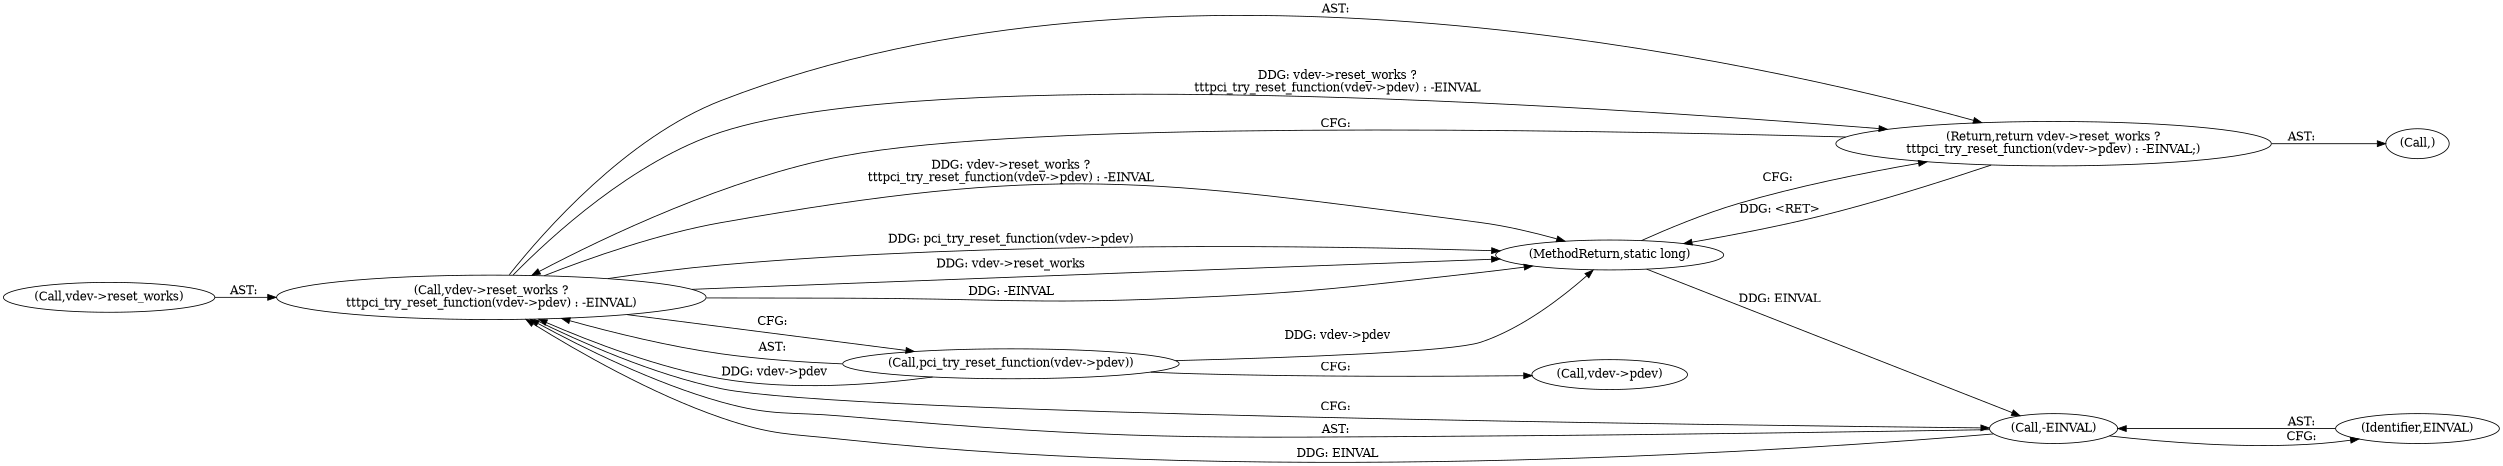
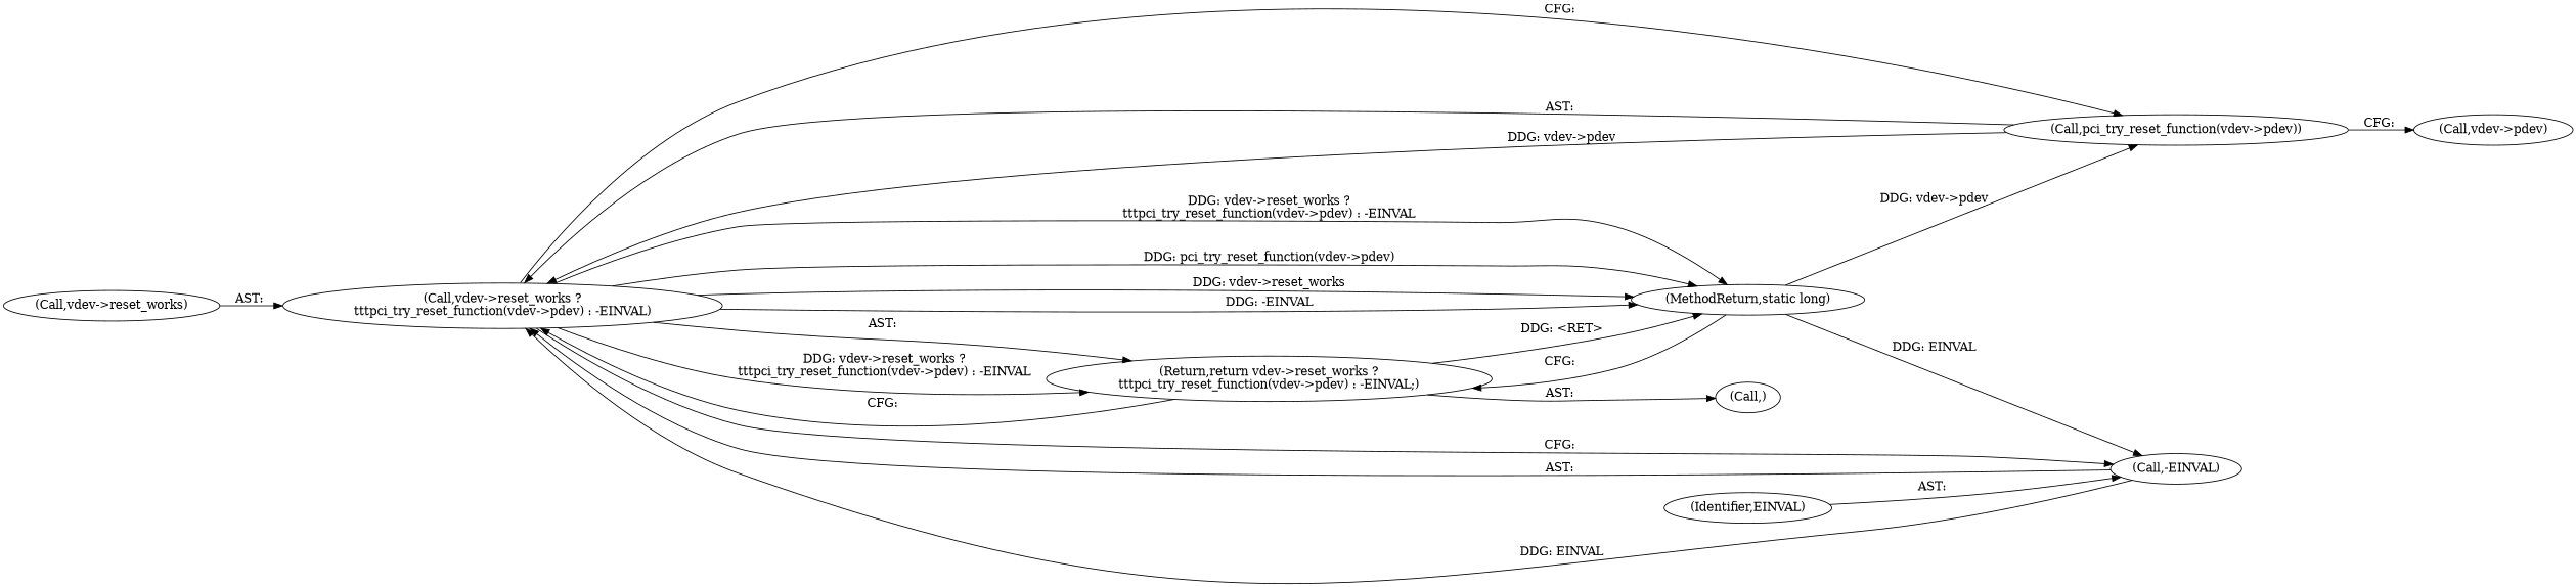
  digraph {
    rankdir=LR
    n1 [label="(Call,vdev->reset_works ?\n\t\t\tpci_try_reset_function(vdev->pdev) : -EINVAL)"]
    n2 [label="(Call,pci_try_reset_function(vdev->pdev))"]
    n3 [label="(Call,-EINVAL)"]
    n4 [label="(Return,return vdev->reset_works ?\n\t\t\tpci_try_reset_function(vdev->pdev) : -EINVAL;)"]
    n5 [label="(MethodReturn,static long)"]
    n6 [label="(Call,vdev->pdev)"]
    n7 [label="(Identifier,EINVAL)"]
    n8 [label="(Call,)"]
    n9 [label="(Call,vdev->reset_works)"]
    n1 -> n2 [label="CFG: "]
    n1 -> n3 [label="CFG: "]
    n1 -> n4 [label="AST: "]
    n1 -> n4 [label="DDG: vdev->reset_works ?\n\t\t\tpci_try_reset_function(vdev->pdev) : -EINVAL"]
    n1 -> n5 [label="DDG: vdev->reset_works ?\n\t\t\tpci_try_reset_function(vdev->pdev) : -EINVAL"]
    n1 -> n5 [label="DDG: pci_try_reset_function(vdev->pdev)"]
    n1 -> n5 [label="DDG: vdev->reset_works"]
    n1 -> n5 [label="DDG: -EINVAL"]
    n2 -> n1 [label="AST: "]
    n2 -> n1 [label="DDG: vdev->pdev"]
-   n2 -> n5 [label="DDG: vdev->pdev"]
+   n5 -> n2 [label="DDG: vdev->pdev"]
    n2 -> n6 [label="CFG: "]
    n3 -> n1 [label="AST: "]
    n3 -> n1 [label="DDG: EINVAL"]
-   n3 -> n7 [label="CFG: "]
    n4 -> n1 [label="CFG: "]
    n4 -> n5 [label="DDG: <RET>"]
    n4 -> n8 [label="AST: "]
    n5 -> n3 [label="DDG: EINVAL"]
    n5 -> n4 [label="CFG: "]
    n7 -> n3 [label="AST: "]
    n9 -> n1 [label="AST: "]
  }
